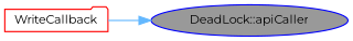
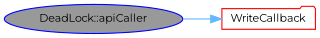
  digraph {
    rankdir=LR
    fontname=Montserrat
    node [fontname=Montserrat fontsize=10 style=filled]
    n1 [color=blue fillcolor=grey60 fontcolor=black height=0.2 label="DeadLock::apiCaller" shape=ellipse width=0.4]
    n2 [color=red fillcolor=white height=0.2 label=WriteCallback shape=folder width=0.4]
-   n2 -> n1 [color=steelblue1 fontname=Montserrat fontsize=10 labelfontname=Helvetica labelfontsize=10 style=solid]
+   n1 -> n2 [color=steelblue1 fontname=Montserrat fontsize=10 labelfontname=Helvetica labelfontsize=10 style=solid]
  }
